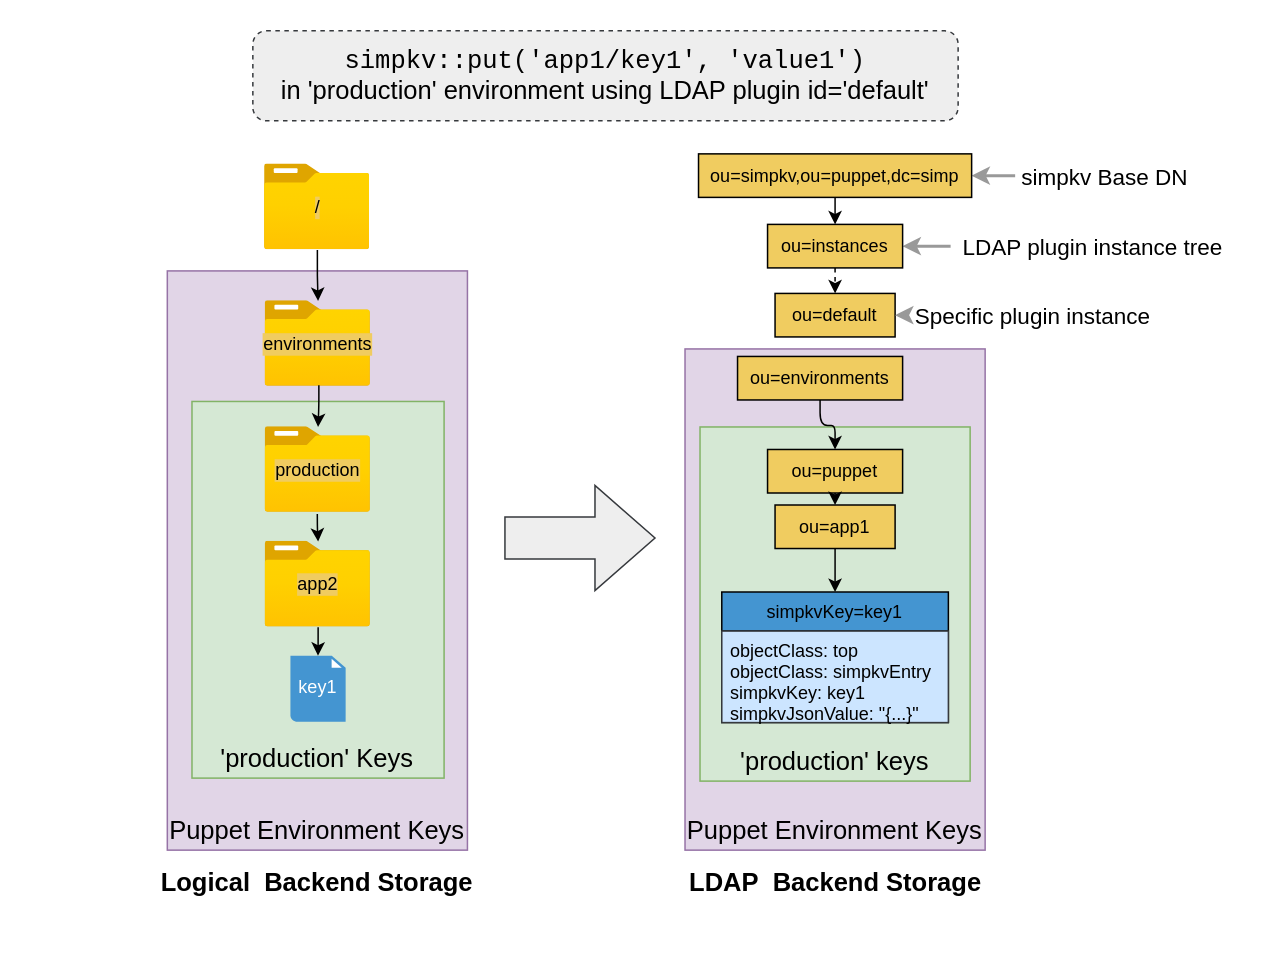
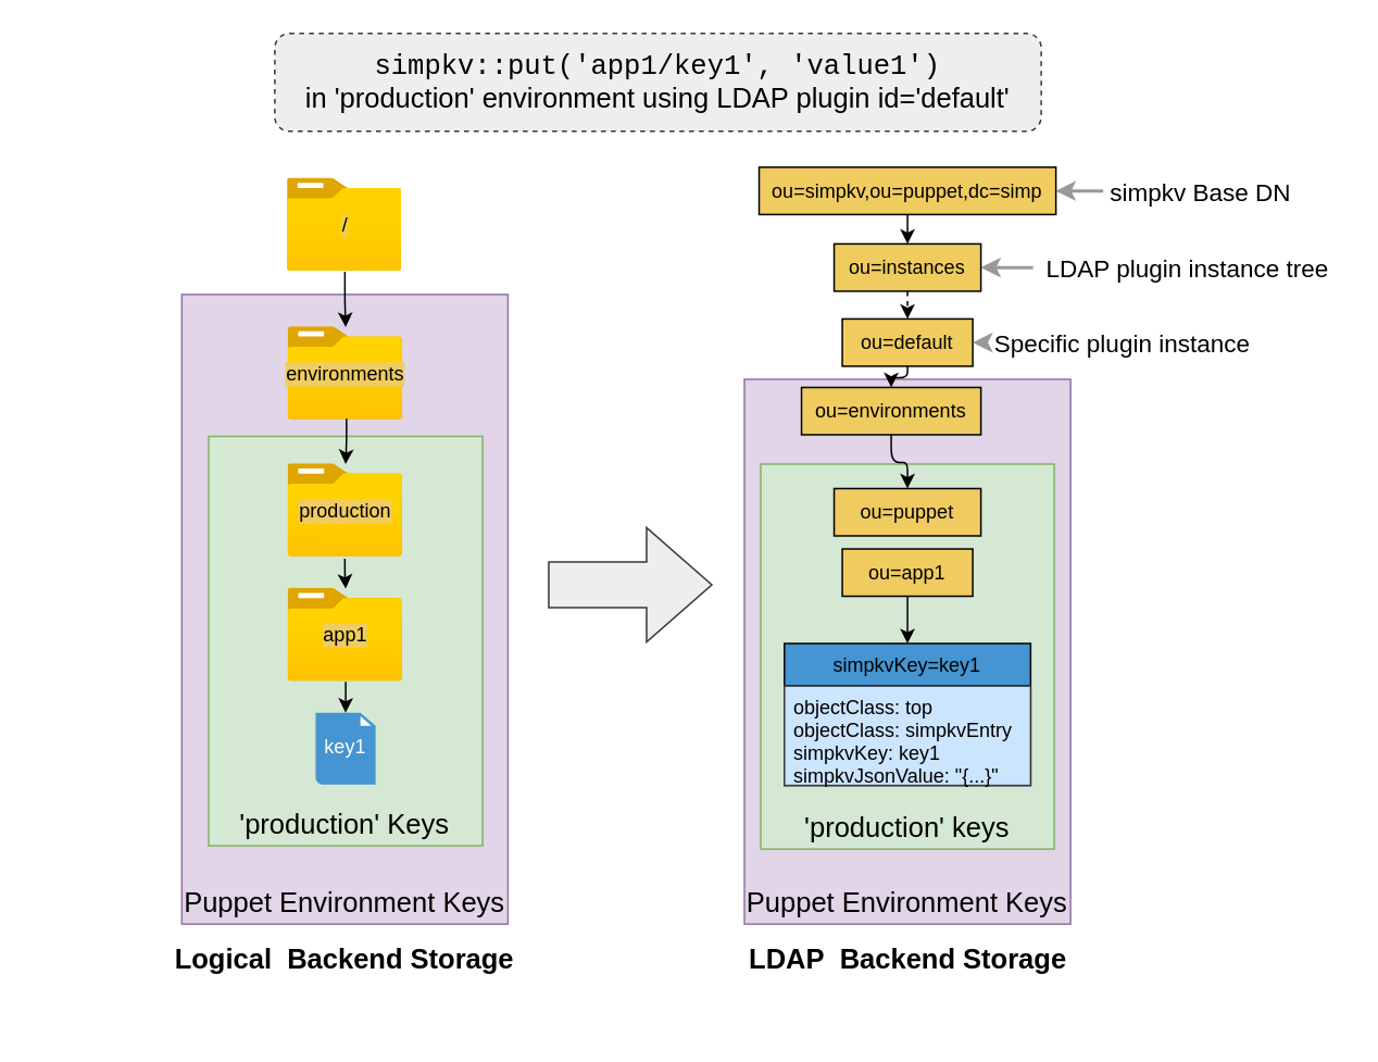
  <mxCell id="0" />
  <mxCell id="1" parent="0" />
  <mxCell id="2" value="&lt;font face=&quot;Courier New&quot;&gt;simpkv::put('app1/key1', 'value1')&lt;/font&gt; &lt;br&gt;in 'production' environment using LDAP plugin id='default'" style="rounded=1;whiteSpace=wrap;html=1;fontSize=17;fillColor=#eeeeee;strokeColor=#36393d;glass=0;dashed=1;" parent="1" vertex="1"><mxGeometry x="168" y="20" width="470" height="60" as="geometry" /></mxCell>
  <mxCell id="3" value="" style="html=1;shadow=0;dashed=0;align=center;verticalAlign=middle;shape=mxgraph.arrows2.arrow;dy=0.6;dx=40;notch=0;fontSize=17;fillColor=#eeeeee;strokeColor=#36393d;" parent="1" vertex="1"><mxGeometry x="336" y="323" width="100" height="70" as="geometry" /></mxCell>
  <mxCell id="4" value="simpkv Base DN" style="text;html=1;strokeColor=none;fillColor=none;align=center;verticalAlign=middle;whiteSpace=wrap;rounded=0;fontSize=15;" parent="1" vertex="1"><mxGeometry x="676" y="101.5" width="120" height="30" as="geometry" /></mxCell>
  <mxCell id="5" value="" style="edgeStyle=none;rounded=0;orthogonalLoop=1;jettySize=auto;html=1;fontSize=15;strokeColor=#999999;strokeWidth=2;exitX=0;exitY=0.5;exitDx=0;exitDy=0;" parent="1" source="6" target="26" edge="1"><mxGeometry relative="1" as="geometry"><mxPoint x="608" y="163" as="targetPoint" /></mxGeometry></mxCell>
  <mxCell id="6" value="&lt;div style=&quot;font-size: 15px&quot;&gt;LDAP plugin instance tree&lt;br style=&quot;font-size: 15px&quot;&gt;&lt;/div&gt;" style="text;html=1;strokeColor=none;fillColor=none;align=center;verticalAlign=middle;whiteSpace=wrap;rounded=0;fontSize=15;" parent="1" vertex="1"><mxGeometry x="633" y="148.5" width="190" height="30" as="geometry" /></mxCell>
  <mxCell id="7" value="" style="edgeStyle=none;rounded=0;orthogonalLoop=1;jettySize=auto;html=1;fontSize=17;strokeColor=#999999;strokeWidth=2;exitX=0;exitY=0.5;exitDx=0;exitDy=0;entryX=1;entryY=0.5;entryDx=0;entryDy=0;" parent="1" source="4" target="25" edge="1"><mxGeometry relative="1" as="geometry"><mxPoint x="607.984" y="50" as="sourcePoint" /><mxPoint x="660" y="91.099" as="targetPoint" /></mxGeometry></mxCell>
  <mxCell id="8" value="" style="group" parent="1" vertex="1" connectable="0"><mxGeometry x="20.436" y="109" width="382.0" height="520" as="geometry" /></mxCell>
  <mxCell id="9" value="&lt;div&gt;&lt;b&gt;Logical&amp;nbsp; Backend Storage&lt;/b&gt;&lt;/div&gt;" style="rounded=0;whiteSpace=wrap;html=1;fontSize=17;strokeColor=none;" parent="8" vertex="1"><mxGeometry y="450" width="382" height="60" as="geometry" /></mxCell>
  <mxCell id="10" value="" style="group" parent="8" vertex="1" connectable="0"><mxGeometry x="90.564" width="200" height="457" as="geometry" /></mxCell>
  <mxCell id="11" value="&lt;font style=&quot;font-size: 17px&quot;&gt;Puppet Environment Keys&lt;/font&gt;" style="whiteSpace=wrap;html=1;rounded=0;fillColor=#e1d5e7;strokeColor=#9673a6;verticalAlign=bottom;fontSize=17;fontFamily=Helvetica;" parent="10" vertex="1"><mxGeometry y="71" width="200" height="386" as="geometry" /></mxCell>
  <mxCell id="12" value="&lt;font style=&quot;font-size: 17px&quot;&gt;'production' Keys&lt;/font&gt;" style="whiteSpace=wrap;html=1;rounded=0;fillColor=#d5e8d4;strokeColor=#82b366;verticalAlign=bottom;fontSize=17;fontFamily=Helvetica;" parent="10" vertex="1"><mxGeometry x="16.44" y="158" width="168" height="251" as="geometry" /></mxCell>
  <mxCell id="13" value="key1" style="shadow=0;dashed=0;html=1;strokeColor=none;fillColor=#4495D1;labelPosition=center;verticalLabelPosition=middle;verticalAlign=middle;align=center;outlineConnect=0;shape=mxgraph.veeam.2d.file;rounded=1;fontColor=#FFFFFF;" parent="10" vertex="1"><mxGeometry x="82.036" y="327.4" width="36.8" height="44" as="geometry" /></mxCell>
  <mxCell id="14" value="" style="edgeStyle=orthogonalEdgeStyle;" parent="10" source="17" target="13" edge="1"><mxGeometry x="-250" y="6" as="geometry"><mxPoint x="612.859" y="775" as="targetPoint" /></mxGeometry></mxCell>
  <mxCell id="15" value="/" style="html=1;points=[];align=center;image;fontSize=12;image=img/lib/azure2/general/Folder_Blank.svg;rounded=1;labelPosition=center;verticalLabelPosition=middle;verticalAlign=middle;labelBackgroundColor=#F0CC60;resizeWidth=1;resizeHeight=1;autosize=0;" parent="10" vertex="1"><mxGeometry x="60.561" width="78.87" height="57" as="geometry" /></mxCell>
  <mxCell id="16" value="production" style="html=1;points=[];align=center;image;fontSize=12;image=img/lib/azure2/general/Folder_Blank.svg;rounded=1;labelPosition=center;verticalLabelPosition=middle;verticalAlign=middle;labelBackgroundColor=#F0CC60;resizeWidth=1;resizeHeight=1;autosize=0;" parent="10" vertex="1"><mxGeometry x="61.001" y="175" width="78.87" height="57" as="geometry" /></mxCell>
- <mxCell id="17" value="app2" style="html=1;points=[];align=center;image;fontSize=12;image=img/lib/azure2/general/Folder_Blank.svg;rounded=1;labelPosition=center;verticalLabelPosition=middle;verticalAlign=middle;labelBackgroundColor=#F0CC60;resizeWidth=1;resizeHeight=1;autosize=0;" parent="10" vertex="1"><mxGeometry x="61.001" y="251.4" width="78.87" height="57" as="geometry" /></mxCell>
+ <mxCell id="17" value="app1" style="html=1;points=[];align=center;image;fontSize=12;image=img/lib/azure2/general/Folder_Blank.svg;rounded=1;labelPosition=center;verticalLabelPosition=middle;verticalAlign=middle;labelBackgroundColor=#F0CC60;resizeWidth=1;resizeHeight=1;autosize=0;" parent="10" vertex="1"><mxGeometry x="61.001" y="251.4" width="78.87" height="57" as="geometry" /></mxCell>
  <mxCell id="18" value="" style="edgeStyle=orthogonalEdgeStyle;exitX=0.494;exitY=1.018;exitDx=0;exitDy=0;exitPerimeter=0;" parent="10" source="16" target="17" edge="1"><mxGeometry x="-63" y="-121" as="geometry"><Array as="points" /></mxGeometry></mxCell>
  <mxCell id="19" value="environments" style="html=1;points=[];align=center;image;fontSize=12;image=img/lib/azure2/general/Folder_Blank.svg;rounded=1;labelPosition=center;verticalLabelPosition=middle;verticalAlign=middle;labelBackgroundColor=#F0CC60;resizeWidth=1;resizeHeight=1;autosize=0;" parent="10" vertex="1"><mxGeometry x="61.001" y="91" width="78.87" height="57" as="geometry" /></mxCell>
  <mxCell id="20" value="" style="edgeStyle=elbowEdgeStyle;elbow=vertical;endArrow=classic;html=1;rounded=0;" parent="10" source="15" target="19" edge="1"><mxGeometry x="245.001" y="99" width="50" height="50" as="geometry"><mxPoint x="12.676" y="-40" as="sourcePoint" /><mxPoint x="-190.604" y="4" as="targetPoint" /></mxGeometry></mxCell>
  <mxCell id="21" value="" style="edgeStyle=elbowEdgeStyle;elbow=vertical;endArrow=classic;html=1;exitX=0.507;exitY=0.986;exitDx=0;exitDy=0;exitPerimeter=0;" parent="10" source="19" target="16" edge="1"><mxGeometry x="245.001" y="99" width="50" height="50" as="geometry"><mxPoint x="170" y="59" as="sourcePoint" /><mxPoint x="120" y="109" as="targetPoint" /></mxGeometry></mxCell>
  <mxCell id="22" value="&lt;div&gt;&lt;b&gt;LDAP&amp;nbsp; Backend Storage&lt;/b&gt;&lt;/div&gt;" style="rounded=0;whiteSpace=wrap;html=1;fontSize=17;strokeColor=none;" parent="1" vertex="1"><mxGeometry x="430.5" y="559" width="251" height="60" as="geometry" /></mxCell>
  <mxCell id="23" value="&lt;font style=&quot;font-size: 17px&quot;&gt;Puppet Environment Keys&lt;/font&gt;" style="whiteSpace=wrap;html=1;rounded=0;fillColor=#e1d5e7;strokeColor=#9673a6;verticalAlign=bottom;fontSize=17;fontFamily=Helvetica;" parent="1" vertex="1"><mxGeometry x="456" y="232" width="200" height="334" as="geometry" /></mxCell>
  <mxCell id="24" value="'production' keys" style="whiteSpace=wrap;html=1;fillColor=#d5e8d4;strokeColor=#82b366;verticalAlign=bottom;fontSize=17;" parent="1" vertex="1"><mxGeometry x="466" y="284" width="180" height="236" as="geometry" /></mxCell>
  <mxCell id="25" value="&lt;div&gt;ou=simpkv,ou=puppet,dc=simp&lt;/div&gt;" style="whiteSpace=wrap;html=1;fillColor=#F0CC60;" parent="1" vertex="1"><mxGeometry x="465" y="102" width="182" height="29" as="geometry" /></mxCell>
  <mxCell id="26" value="ou=instances" style="whiteSpace=wrap;html=1;fillColor=#F0CC60;" parent="1" vertex="1"><mxGeometry x="511" y="149" width="90" height="29" as="geometry" /></mxCell>
  <mxCell id="27" style="edgeStyle=orthogonalEdgeStyle;rounded=0;orthogonalLoop=1;jettySize=auto;html=1;noEdgeStyle=1;orthogonal=1;entryX=0.5;entryY=0;entryDx=0;entryDy=0;" parent="1" source="25" target="26" edge="1"><mxGeometry x="612" y="61" as="geometry"><mxPoint x="589" y="74" as="sourcePoint" /></mxGeometry></mxCell>
  <mxCell id="28" value="" style="rounded=0;orthogonalLoop=1;jettySize=auto;html=1;fontSize=15;strokeColor=#000000;strokeWidth=1;dashed=1;" parent="1" source="26" target="29" edge="1"><mxGeometry relative="1" as="geometry" /></mxCell>
  <mxCell id="29" value="ou=default" style="whiteSpace=wrap;html=1;fillColor=#F0CC60;" parent="1" vertex="1"><mxGeometry x="516" y="195" width="80" height="29" as="geometry" /></mxCell>
  <mxCell id="30" value="ou=environments" style="whiteSpace=wrap;html=1;fillColor=#F0CC60;" parent="1" vertex="1"><mxGeometry x="491" y="237" width="110" height="29" as="geometry" /></mxCell>
+ <mxCell id="31" style="edgeStyle=elbowEdgeStyle;rounded=1;orthogonalLoop=1;jettySize=auto;html=1;exitDx=0;exitDy=0;orthogonal=1;entryX=0.5;entryY=0;entryDx=0;entryDy=0;exitX=0.5;exitY=1;elbow=vertical;" parent="1" source="29" target="30" edge="1"><mxGeometry x="612" y="61" as="geometry" /></mxCell>
  <mxCell id="32" value="ou=puppet" style="whiteSpace=wrap;html=1;fillColor=#F0CC60;" parent="1" vertex="1"><mxGeometry x="511" y="299" width="90" height="29" as="geometry" /></mxCell>
  <mxCell id="33" value="" style="edgeStyle=elbowEdgeStyle;rounded=1;orthogonalLoop=1;jettySize=auto;elbow=vertical;html=1;entryX=0.5;entryY=0;entryDx=0;entryDy=0;" parent="1" source="30" target="32" edge="1"><mxGeometry x="612" y="61" as="geometry" /></mxCell>
  <mxCell id="34" value="ou=app1" style="whiteSpace=wrap;html=1;fillColor=#F0CC60;" parent="1" vertex="1"><mxGeometry x="516" y="336" width="80" height="29" as="geometry" /></mxCell>
- <mxCell id="35" style="edgeStyle=orthogonalEdgeStyle;rounded=0;orthogonalLoop=1;jettySize=auto;html=1;exitDx=0;exitDy=0;entryDx=0;entryDy=0;noEdgeStyle=1;orthogonal=1;" parent="1" source="32" target="34" edge="1"><mxGeometry x="612" y="61" as="geometry"><mxPoint x="288.5" y="247" as="sourcePoint" /></mxGeometry></mxCell>
  <mxCell id="36" style="edgeStyle=elbowEdgeStyle;rounded=1;orthogonalLoop=1;jettySize=auto;html=1;exitDx=0;exitDy=0;entryDx=0;entryDy=0;orthogonal=1;exitX=0.5;exitY=1;entryX=0.5;entryY=0;elbow=vertical;" parent="1" source="34" target="37" edge="1"><mxGeometry x="-33" y="-42" as="geometry"><mxPoint x="556" y="404" as="targetPoint" /></mxGeometry></mxCell>
  <mxCell id="37" value="simpkvKey=key1" style="swimlane;fontStyle=0;childLayout=stackLayout;horizontal=1;startSize=26;horizontalStack=0;resizeParent=1;resizeParentMax=0;resizeLast=0;collapsible=1;marginBottom=0;fillColor=#4495D1;" parent="1" vertex="1"><mxGeometry x="480.5" y="394" width="151" height="87" as="geometry"><mxRectangle x="48" y="1630" width="117" height="26" as="alternateBounds" /></mxGeometry></mxCell>
  <mxCell id="38" value="objectClass: top&#10;objectClass: simpkvEntry&#10;simpkvKey: key1&#10;simpkvJsonValue: &quot;{...}&quot;&#10;" style="text;strokeColor=#36393d;fillColor=#cce5ff;align=left;verticalAlign=top;spacingLeft=4;spacingRight=4;overflow=hidden;rotatable=0;points=[[0,0.5],[1,0.5]];portConstraint=eastwest;autosize=1;" parent="37" vertex="1"><mxGeometry y="26" width="151" height="61" as="geometry" /></mxCell>
  <mxCell id="39" value="" style="edgeStyle=none;rounded=0;orthogonalLoop=1;jettySize=auto;html=1;fontSize=15;strokeColor=#999999;strokeWidth=2;entryX=1;entryY=0.5;entryDx=0;entryDy=0;exitX=0;exitY=0.5;exitDx=0;exitDy=0;" parent="1" source="40" target="29" edge="1"><mxGeometry relative="1" as="geometry"><mxPoint x="657" y="204" as="sourcePoint" /><mxPoint x="596" y="211.25" as="targetPoint" /></mxGeometry></mxCell>
  <mxCell id="40" value="&lt;div style=&quot;font-size: 15px&quot; align=&quot;center&quot;&gt;Specific plugin instance&lt;br style=&quot;font-size: 15px&quot;&gt;&lt;/div&gt;" style="text;html=1;strokeColor=none;fillColor=none;align=center;verticalAlign=middle;whiteSpace=wrap;rounded=0;fontSize=15;" parent="1" vertex="1"><mxGeometry x="603" y="194.5" width="170" height="30" as="geometry" /></mxCell>
